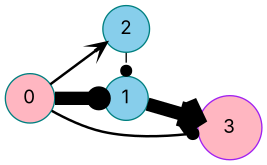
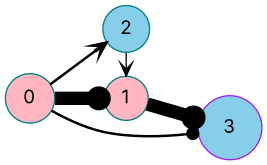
  strict digraph {
    fontname=Inter
    rankdir=LR
    node [color=teal fillcolor=skyblue fontname=Inter shape=circle style=filled]
    edge [arrowhead=vee fontname=Inter]
-   1 [width=0.050912]
+   1 [fillcolor=lightpink width=0.050912]
    2 [width=0.003775]
-   3 [color=purple fillcolor=lightpink width=0.665126]
+   3 [color=purple width=0.665126]
    0 [fillcolor=lightpink width=0.280187]
    subgraph sub_1 {
      rank=same
      1
      2
    }
-   1 -> 3 [penwidth=10.000000]
-   2 -> 1 [arrowhead=dot penwidth=1.000000]
+   1 -> 3 [arrowhead=dot penwidth=10.000000]
+   2 -> 1 [penwidth=1.000000]
    0 -> 1 [arrowhead=dot penwidth=9.991562]
    0 -> 2 [penwidth=1.856730]
    0 -> 3 [arrowhead=dot penwidth=1.848292]
  }
